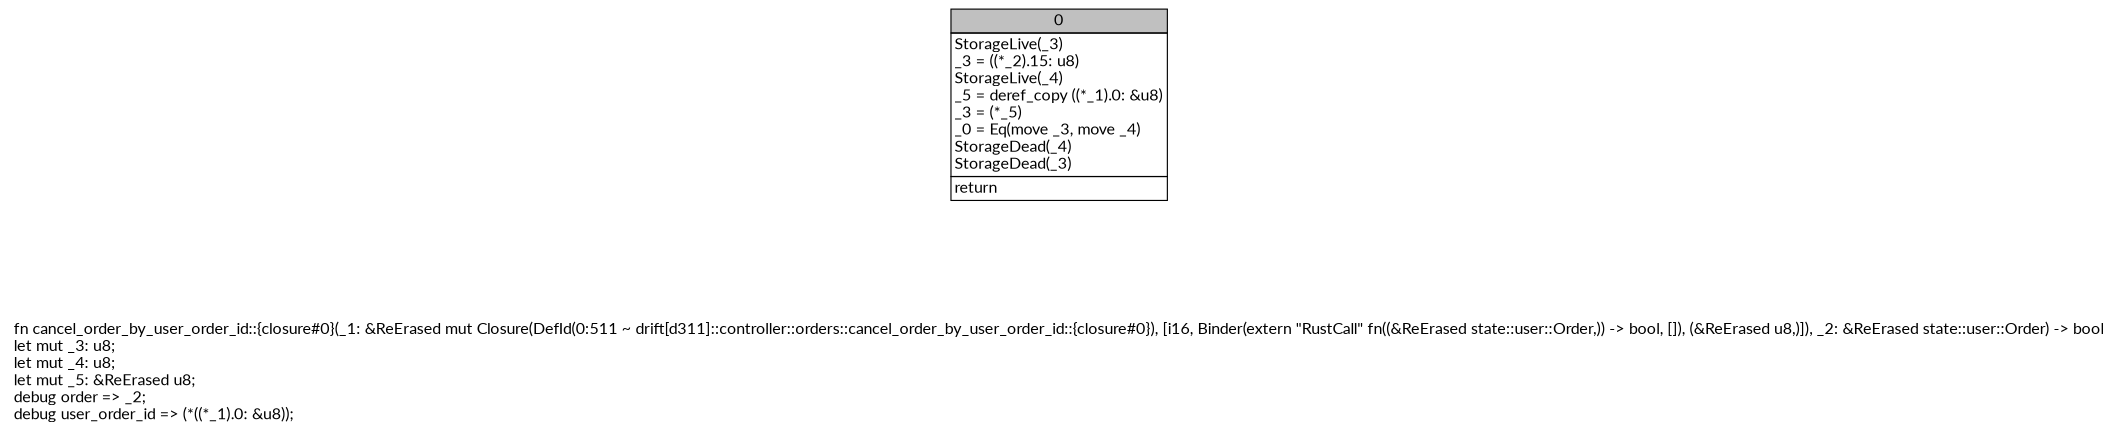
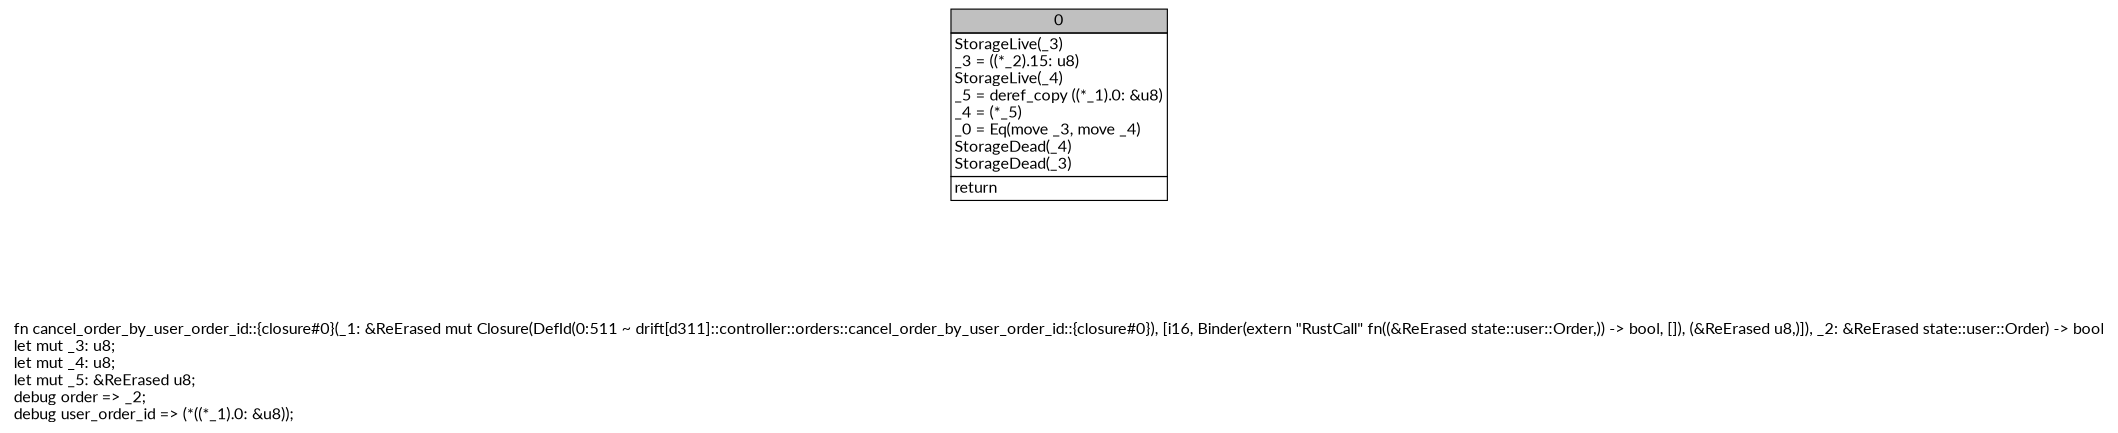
  digraph {
    fontname=Lato
    label=<fn cancel_order_by_user_order_id::{closure#0}(_1: &amp;ReErased mut Closure(DefId(0:511 ~ drift[d311]::controller::orders::cancel_order_by_user_order_id::{closure#0}), [i16, Binder(extern &quot;RustCall&quot; fn((&amp;ReErased state::user::Order,)) -&gt; bool, []), (&amp;ReErased u8,)]), _2: &amp;ReErased state::user::Order) -&gt; bool<br align="left"/>let mut _3: u8;<br align="left"/>let mut _4: u8;<br align="left"/>let mut _5: &amp;ReErased u8;<br align="left"/>debug order =&gt; _2;<br align="left"/>debug user_order_id =&gt; (*((*_1).0: &amp;u8));<br align="left"/>>
-   n1 [fontname=Lato label=<<table border="0" cellborder="1" cellspacing="0"><tr><td bgcolor="gray" align="center" colspan="1">0</td></tr><tr><td align="left" balign="left">StorageLive(_3)<br/>_3 = ((*_2).15: u8)<br/>StorageLive(_4)<br/>_5 = deref_copy ((*_1).0: &amp;u8)<br/>_3 = (*_5)<br/>_0 = Eq(move _3, move _4)<br/>StorageDead(_4)<br/>StorageDead(_3)<br/></td></tr><tr><td align="left">return</td></tr></table>> shape=none]
+   n1 [fontname=Lato label=<<table border="0" cellborder="1" cellspacing="0"><tr><td bgcolor="gray" align="center" colspan="1">0</td></tr><tr><td align="left" balign="left">StorageLive(_3)<br/>_3 = ((*_2).15: u8)<br/>StorageLive(_4)<br/>_5 = deref_copy ((*_1).0: &amp;u8)<br/>_4 = (*_5)<br/>_0 = Eq(move _3, move _4)<br/>StorageDead(_4)<br/>StorageDead(_3)<br/></td></tr><tr><td align="left">return</td></tr></table>> shape=none]
  }
